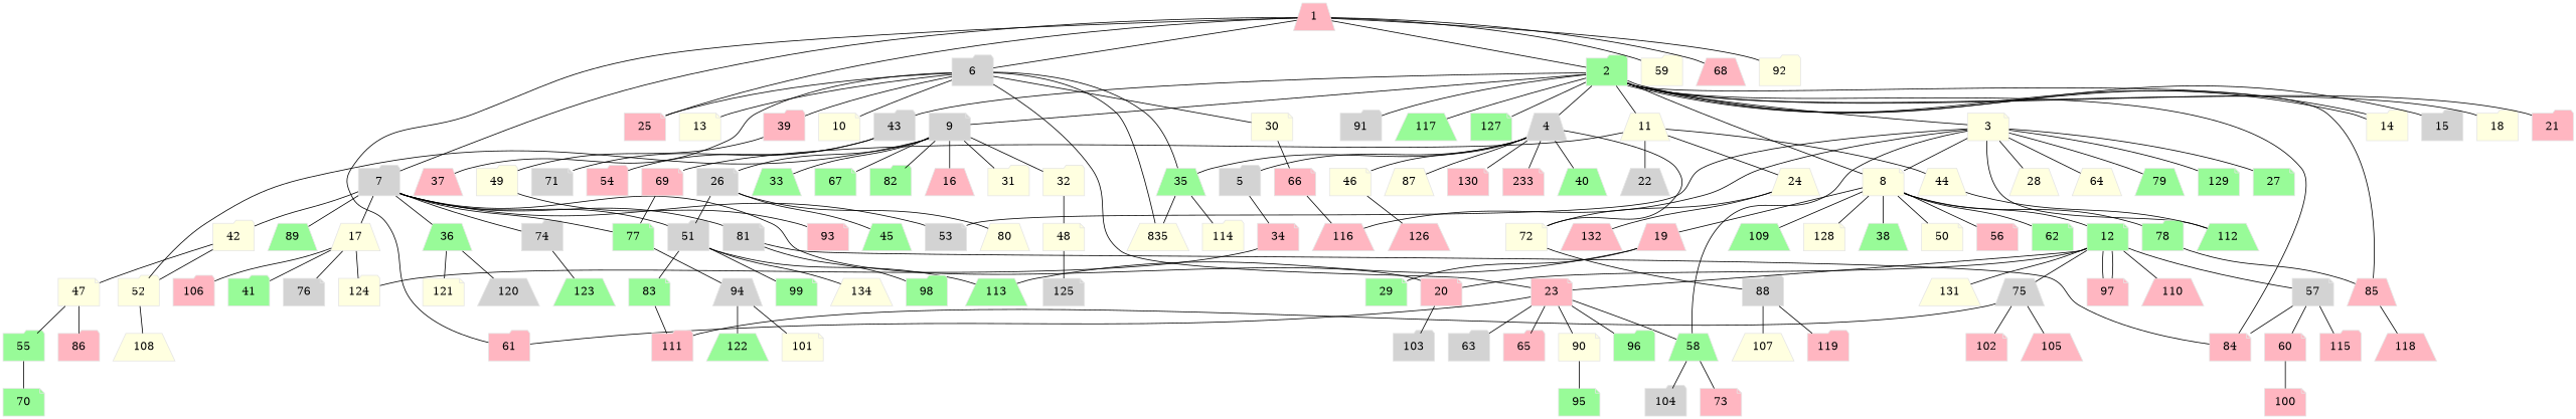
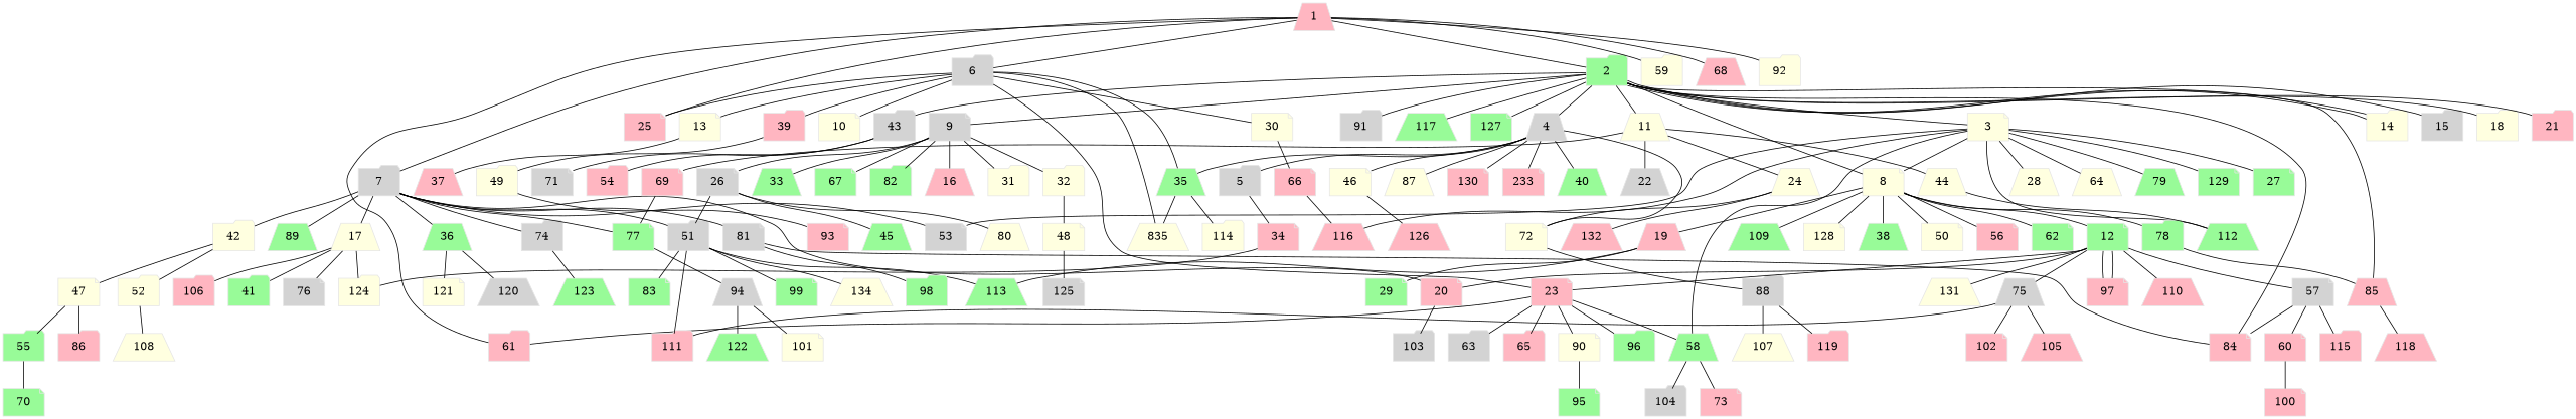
  graph {
    node [color=gray90 fillcolor=lightpink shape=note style=filled]
    1 [shape=trapezium]
    2 [fillcolor=palegreen shape=folder]
    6 [fillcolor=lightgrey shape=folder]
    7 [fillcolor=lightgrey shape=folder]
    25
    59 [fillcolor=lightyellow shape=folder]
    61 [shape=folder]
    68 [shape=trapezium]
    92 [fillcolor=lightyellow shape=folder]
    3 [fillcolor=lightyellow]
    4 [fillcolor=lightgrey shape=trapezium]
    8 [fillcolor=lightyellow]
    9 [fillcolor=lightgrey]
    11 [fillcolor=lightyellow shape=trapezium]
    14 [fillcolor=lightyellow shape=folder]
    15 [fillcolor=lightgrey shape=folder]
    18 [fillcolor=lightyellow shape=folder]
    21 [shape=folder]
    43 [fillcolor=lightgrey shape=folder]
    84
    85 [shape=trapezium]
    91 [fillcolor=lightgrey shape=folder]
    117 [fillcolor=palegreen shape=trapezium]
    127 [fillcolor=palegreen]
    35 [fillcolor=palegreen shape=trapezium]
    10 [fillcolor=lightyellow]
    13 [fillcolor=lightyellow]
    23
    30 [fillcolor=lightyellow]
    37 [shape=trapezium]
    39 [shape=folder]
    n32 [fillcolor=lightyellow label=835 shape=trapezium]
    53 [fillcolor=lightgrey]
    17 [fillcolor=lightyellow shape=trapezium]
    20
    36 [fillcolor=palegreen shape=trapezium]
    42 [fillcolor=lightyellow shape=folder]
    51 [fillcolor=lightgrey shape=folder]
    74 [fillcolor=lightgrey shape=folder]
    77 [fillcolor=palegreen]
    81 [fillcolor=lightgrey]
    89 [fillcolor=palegreen shape=trapezium]
    27 [fillcolor=palegreen]
    28 [fillcolor=lightyellow shape=trapezium]
    58 [fillcolor=palegreen shape=trapezium]
    64 [fillcolor=lightyellow shape=trapezium]
    79 [fillcolor=palegreen shape=trapezium]
    112 [fillcolor=palegreen shape=trapezium]
    116 [shape=trapezium]
    129 [fillcolor=palegreen]
    5 [fillcolor=lightgrey shape=folder]
    40 [fillcolor=palegreen shape=trapezium]
    46 [fillcolor=lightyellow]
    72 [fillcolor=lightyellow]
    87 [fillcolor=lightyellow shape=trapezium]
    130
    n57 [label=233]
    12 [fillcolor=palegreen]
    19 [shape=trapezium]
    38 [fillcolor=palegreen shape=trapezium]
    50 [fillcolor=lightyellow]
    56
    62 [fillcolor=palegreen]
    78 [fillcolor=palegreen shape=folder]
    109 [fillcolor=palegreen shape=trapezium]
    128 [fillcolor=lightyellow]
    16 [shape=trapezium]
    26 [fillcolor=lightgrey]
    31 [fillcolor=lightyellow shape=folder]
    32 [fillcolor=lightyellow shape=folder]
    33 [fillcolor=palegreen shape=trapezium]
    52 [fillcolor=lightyellow shape=folder]
    67 [fillcolor=palegreen]
    82 [fillcolor=palegreen shape=folder]
    22 [fillcolor=lightgrey shape=trapezium]
    24 [fillcolor=lightyellow shape=trapezium]
    44 [fillcolor=lightyellow shape=trapezium]
    69
    54 [shape=folder]
    71 [fillcolor=lightgrey]
    118 [shape=trapezium]
    73
    104 [fillcolor=lightgrey shape=folder]
    34
    114 [fillcolor=lightyellow shape=folder]
    126 [shape=trapezium]
    88 [fillcolor=lightgrey shape=folder]
    124 [fillcolor=lightyellow shape=folder]
    63 [fillcolor=lightgrey shape=folder]
    65 [shape=folder]
    90 [fillcolor=lightyellow]
    96 [fillcolor=palegreen shape=folder]
    66
    49 [fillcolor=lightyellow shape=folder]
    41 [fillcolor=palegreen shape=folder]
    76 [fillcolor=lightgrey]
    106 [shape=folder]
    103 [fillcolor=lightgrey shape=folder]
    120 [fillcolor=lightgrey shape=trapezium]
    121 [fillcolor=lightyellow]
    47 [fillcolor=lightyellow]
    113 [fillcolor=palegreen shape=trapezium]
    83 [fillcolor=palegreen]
    99 [fillcolor=palegreen]
    111 [shape=folder]
    134 [fillcolor=lightyellow shape=trapezium]
    123 [fillcolor=palegreen shape=trapezium]
    94 [fillcolor=lightgrey shape=trapezium]
    98 [fillcolor=palegreen shape=folder]
    57 [fillcolor=lightgrey]
    75 [fillcolor=lightgrey shape=trapezium]
    97
    110 [shape=trapezium]
    131 [fillcolor=lightyellow shape=trapezium]
    29 [fillcolor=palegreen]
    45 [fillcolor=palegreen shape=trapezium]
    80 [fillcolor=lightyellow shape=trapezium]
    48 [fillcolor=lightyellow]
    108 [fillcolor=lightyellow shape=trapezium]
    132 [shape=trapezium]
    60
    115 [shape=folder]
    102
    105 [shape=trapezium]
    95 [fillcolor=palegreen]
    125 [fillcolor=lightgrey]
    93
    55 [fillcolor=palegreen shape=folder]
    86 [shape=folder]
    70 [fillcolor=palegreen]
    100
    107 [fillcolor=lightyellow shape=trapezium]
    119 [shape=folder]
    101 [fillcolor=lightyellow]
    122 [fillcolor=palegreen shape=trapezium]
    1 -- 2
    1 -- 6
    1 -- 7
    1 -- 25
    1 -- 59
    1 -- 61
    1 -- 68
    1 -- 92
    2 -- 3
    2 -- 4
    2 -- 8
    2 -- 9
    2 -- 11
    2 -- 14
    2 -- 14
    2 -- 15
    2 -- 18
    2 -- 21
    2 -- 43
    2 -- 84
    2 -- 85
    2 -- 91
    2 -- 117
    2 -- 127
    6 -- 25
    6 -- 35
    6 -- 10
    6 -- 13
    6 -- 23
    6 -- 30
-   6 -- 37
+   13 -- 37
    6 -- 39
    6 -- n32
    7 -- 53
    7 -- 17
    7 -- 20
    7 -- 36
    7 -- 42
    7 -- 51
    7 -- 74
    7 -- 77
    7 -- 81
    7 -- 89
    3 -- 8
    3 -- 53
    3 -- 27
    3 -- 28
    3 -- 58
    3 -- 64
    3 -- 79
    3 -- 112
    3 -- 116
    3 -- 129
    4 -- 35
    4 -- 5
    4 -- 40
    4 -- 46
    4 -- 72
    4 -- 87
    4 -- 130
    4 -- n57
    8 -- 12
    8 -- 19
    8 -- 38
    8 -- 50
    8 -- 56
    8 -- 62
    8 -- 78
    8 -- 109
    8 -- 128
    9 -- 16
    9 -- 26
    9 -- 31
    9 -- 32
    9 -- 33
-   9 -- 52
    9 -- 67
    9 -- 82
    11 -- 22
    11 -- 24
    11 -- 44
    11 -- 69
    43 -- 54
    43 -- 71
    85 -- 118
    35 -- n32
    35 -- 114
    23 -- 61
    23 -- 58
    23 -- 63
    23 -- 65
    23 -- 90
    23 -- 96
    30 -- 66
    39 -- 49
    17 -- 124
    17 -- 41
    17 -- 76
    17 -- 106
    20 -- 103
    36 -- 120
    36 -- 121
    42 -- 52
    42 -- 47
    51 -- 113
    51 -- 83
    51 -- 99
-   83 -- 111
+   51 -- 111
    51 -- 134
    74 -- 123
    77 -- 94
    81 -- 84
    81 -- 98
    58 -- 73
    58 -- 104
    5 -- 34
    46 -- 126
    72 -- 88
    12 -- 23
    12 -- 20
    12 -- 57
    12 -- 75
    12 -- 97
    12 -- 97
    12 -- 110
    12 -- 131
    19 -- 113
    19 -- 29
    78 -- 85
    26 -- 51
    26 -- 45
    26 -- 80
    32 -- 48
    52 -- 108
    24 -- 72
    24 -- 132
    44 -- 112
    69 -- 77
    34 -- 124
    88 -- 107
    88 -- 119
    90 -- 95
    66 -- 116
    49 -- 93
    47 -- 55
    47 -- 86
    94 -- 101
    94 -- 122
    57 -- 84
    57 -- 60
    57 -- 115
    75 -- 111
    75 -- 102
    75 -- 105
    48 -- 125
    60 -- 100
    55 -- 70
  }
